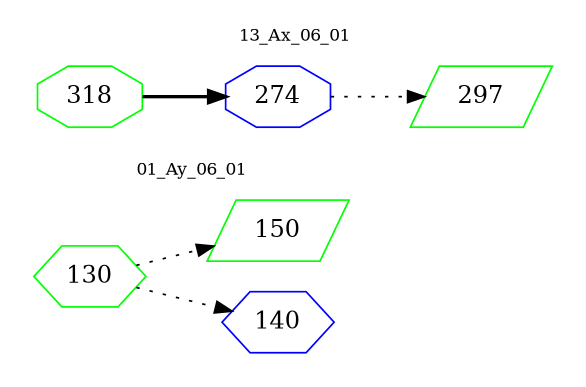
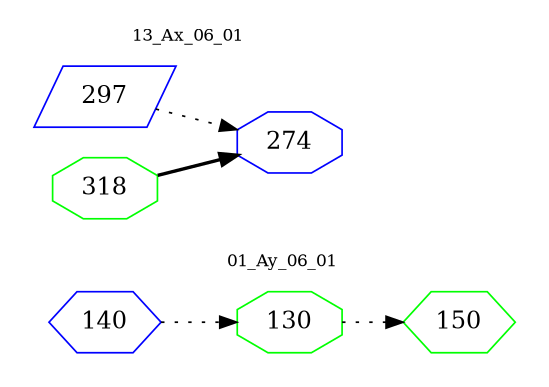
  digraph {
    rankdir=LR
    node [color=blue shape=hexagon]
    edge [color=black style=dotted]
    n1 [label=140]
-   n2 [color=green label=130]
-   n3 [color=green label=150 shape=parallelogram]
-   n4 [color=green label=297 shape=parallelogram]
+   n2 [color=green label=130 shape=octagon]
+   n3 [color=green label=150]
+   n4 [label=297 shape=parallelogram]
    n5 [label=274 shape=octagon]
    n6 [color=green label=318 shape=octagon]
    subgraph cluster_1 {
      color=white
      fontsize=10
      label="01_Ay_06_01"
      n1
      n2
      n3
    }
    subgraph cluster_2 {
      color=white
      fontsize=10
      label="13_Ax_06_01"
      n4
      n5
      n6
    }
-   n2 -> n1
+   n1 -> n2
    n2 -> n3
-   n5 -> n4
+   n4 -> n5
    n6 -> n5 [style=bold]
  }
